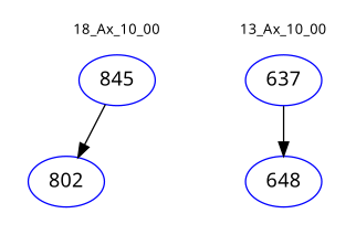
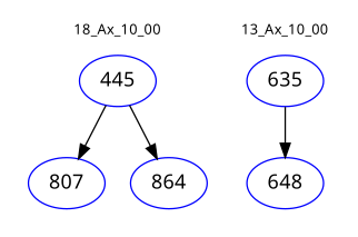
  digraph {
    fontname="Noto Sans"
    node [color=blue fontname="Noto Sans"]
    edge [color=black fontname="Noto Sans"]
-   n1 [label=845]
-   n2 [label=802]
-   n4 [label=637]
+   n1 [label=445]
+   n2 [label=807]
+   n3 [label=864]
+   n4 [label=635]
    n5 [label=648]
    subgraph cluster_1 {
      color=white
      fontsize=10
      label="18_Ax_10_00"
      n1
      n2
+     n3
    }
    subgraph cluster_2 {
      color=white
      fontsize=10
      label="13_Ax_10_00"
      n4
      n5
    }
    n1 -> n2
+   n1 -> n3
    n4 -> n5
  }
